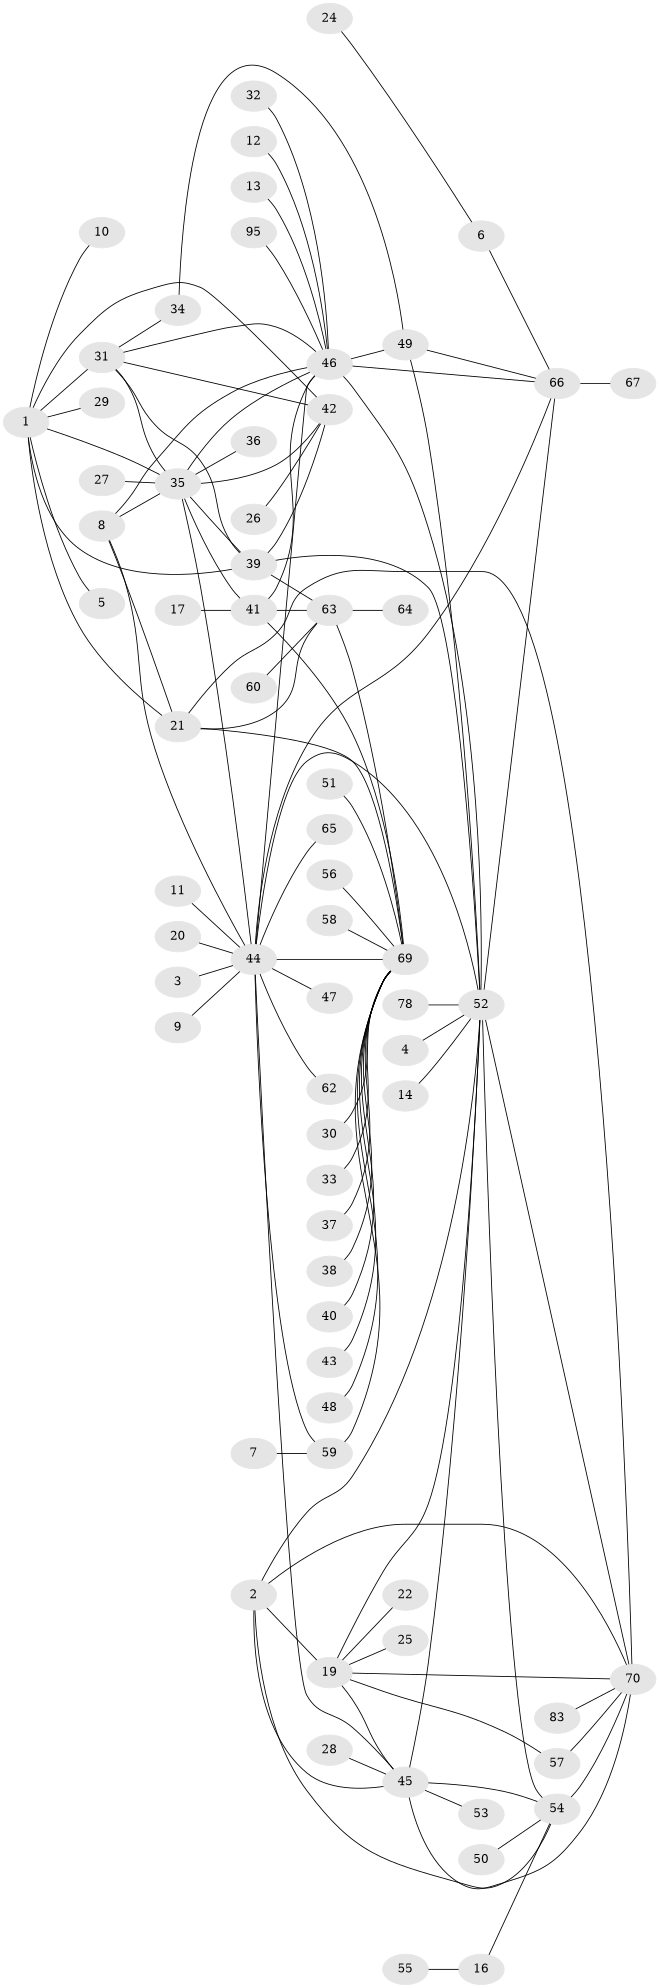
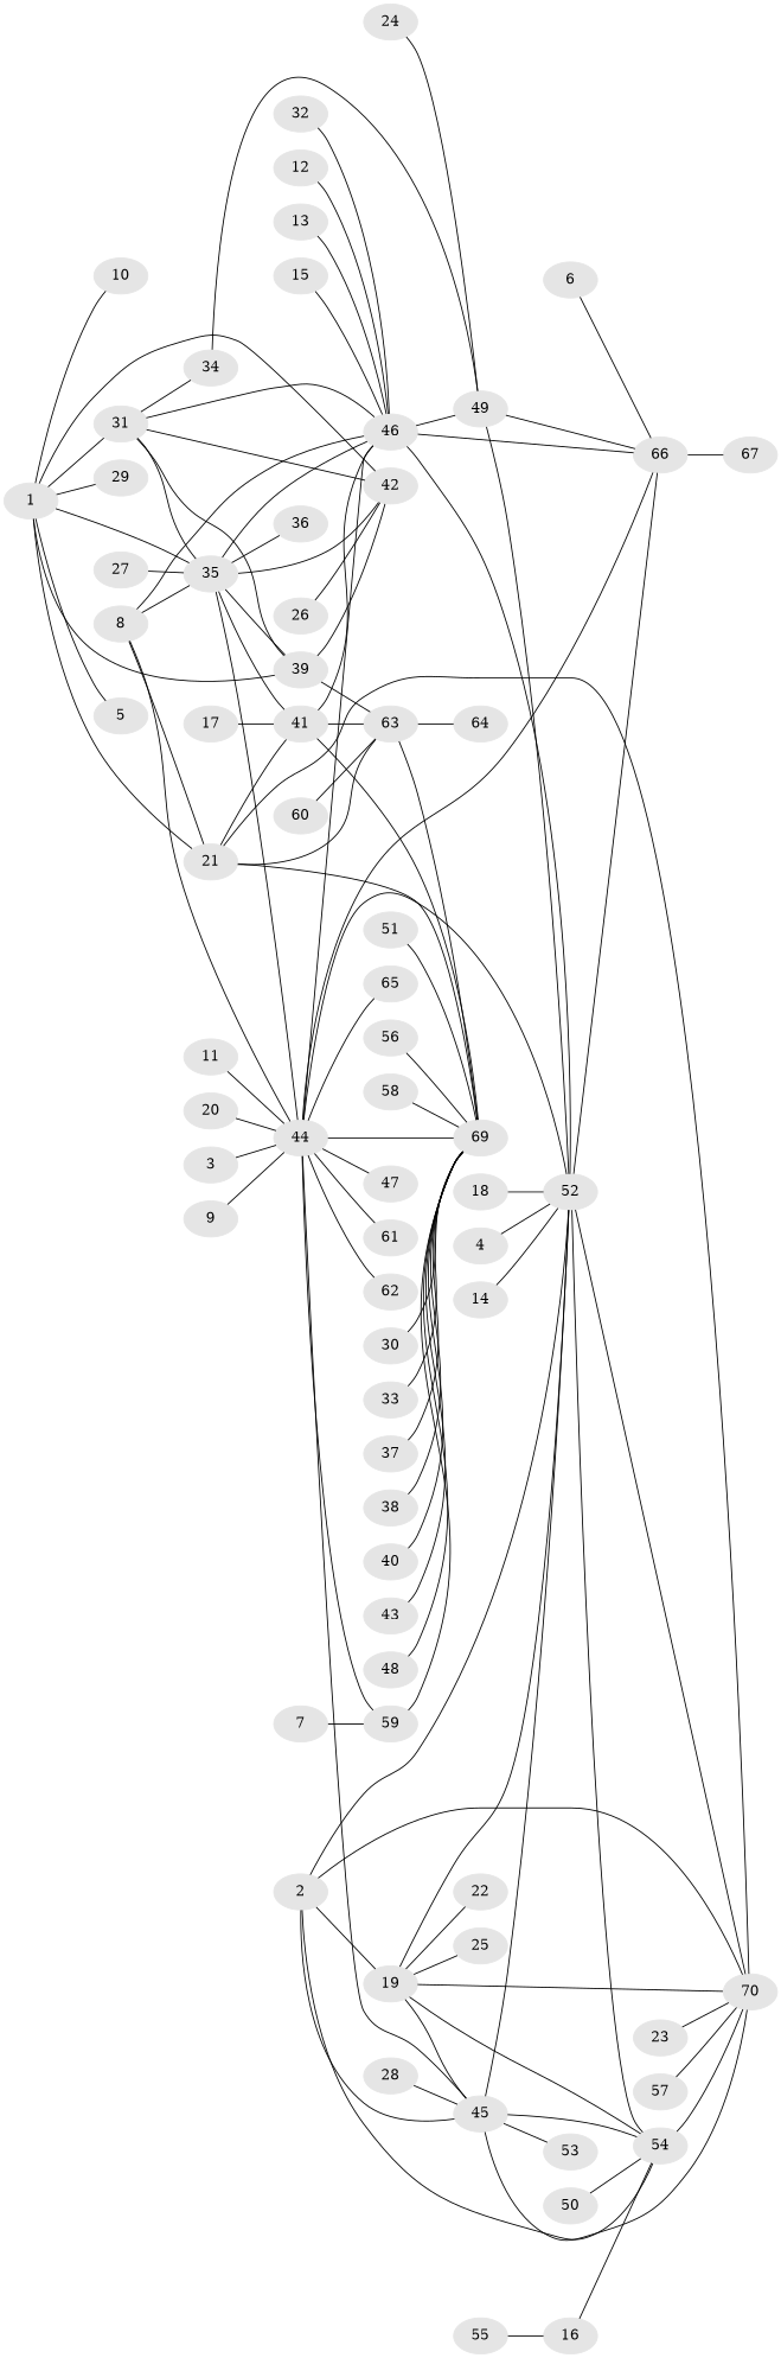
  graph {
    rankdir=LR
    node [color=gray90 style=filled]
    edge [weight=1.0]
    1
    5
    10
    21
    29
    31
    35
    39
    42
    70
    41
    63
    69
    46
    34
    44
    36
    52
    2
    19
    45
    54
    22
    25
    53
    66
    3
    59
    47
+   61
    62
    65
    4
    6
    67
    7
    8
    49
    9
    11
    12
    13
    14
-   15 [label=95]
+   15
    16
    17
-   18 [label=78]
+   18
    20
    64
-   23 [label=83]
+   23
    24
    26
    27
    28
    30
    32
    33
    37
    38
    40
    43
    48
    50
    51
    55
    56
    57
    58
    60
    1 -- 5
    1 -- 10
    1 -- 21
    1 -- 29
    1 -- 31 [weight=3.0]
    1 -- 35 [weight=3.0]
    1 -- 39 [weight=3.0]
    1 -- 42 [weight=3.0]
    21 -- 70
+   21 -- 41
    21 -- 63 [weight=4.0]
    21 -- 69
    31 -- 35
    31 -- 39
    31 -- 42
    31 -- 46
    31 -- 34
    35 -- 39
    35 -- 42
    35 -- 41
    35 -- 46
    35 -- 44
    35 -- 36
    39 -- 42
    39 -- 63
-   39 -- 52
    41 -- 63 [weight=4.0]
    41 -- 69
    41 -- 46
    63 -- 69 [weight=4.0]
    63 -- 64
    46 -- 52 [weight=4.0]
    46 -- 66 [weight=4.0]
    46 -- 49 [weight=4.0]
    34 -- 49
    44 -- 69 [weight=6.0]
    44 -- 46
    44 -- 52
    44 -- 45
    44 -- 66
    44 -- 59 [weight=5.0]
    44 -- 47
+   44 -- 61
    44 -- 62
    44 -- 65
    52 -- 70 [weight=2.0]
    52 -- 54
    52 -- 66
    2 -- 70 [weight=2.0]
    2 -- 52
    2 -- 19
    2 -- 45
    2 -- 54
    19 -- 70 [weight=2.0]
    19 -- 52
    19 -- 45
-   19 -- 57
+   19 -- 54
    19 -- 22
    19 -- 25
    45 -- 70 [weight=2.0]
    45 -- 52
    45 -- 54
    45 -- 53
    54 -- 70 [weight=2.0]
    66 -- 67
    3 -- 44
    59 -- 69
    4 -- 52
    6 -- 66
    7 -- 59
    8 -- 21
    8 -- 35
    8 -- 46
    8 -- 44
    49 -- 52
    49 -- 66
    9 -- 44
    11 -- 44
    12 -- 46
    13 -- 46
    14 -- 52
    15 -- 46
    16 -- 54
    17 -- 41
    18 -- 52
    20 -- 44
    23 -- 70
-   24 -- 6
+   24 -- 49
    26 -- 42
    27 -- 35
    28 -- 45
    30 -- 69
    32 -- 46
    33 -- 69
    37 -- 69
    38 -- 69
    40 -- 69
    43 -- 69
    48 -- 69
    50 -- 54
    51 -- 69
    55 -- 16
    56 -- 69
    57 -- 70
    58 -- 69
    60 -- 63
  }
